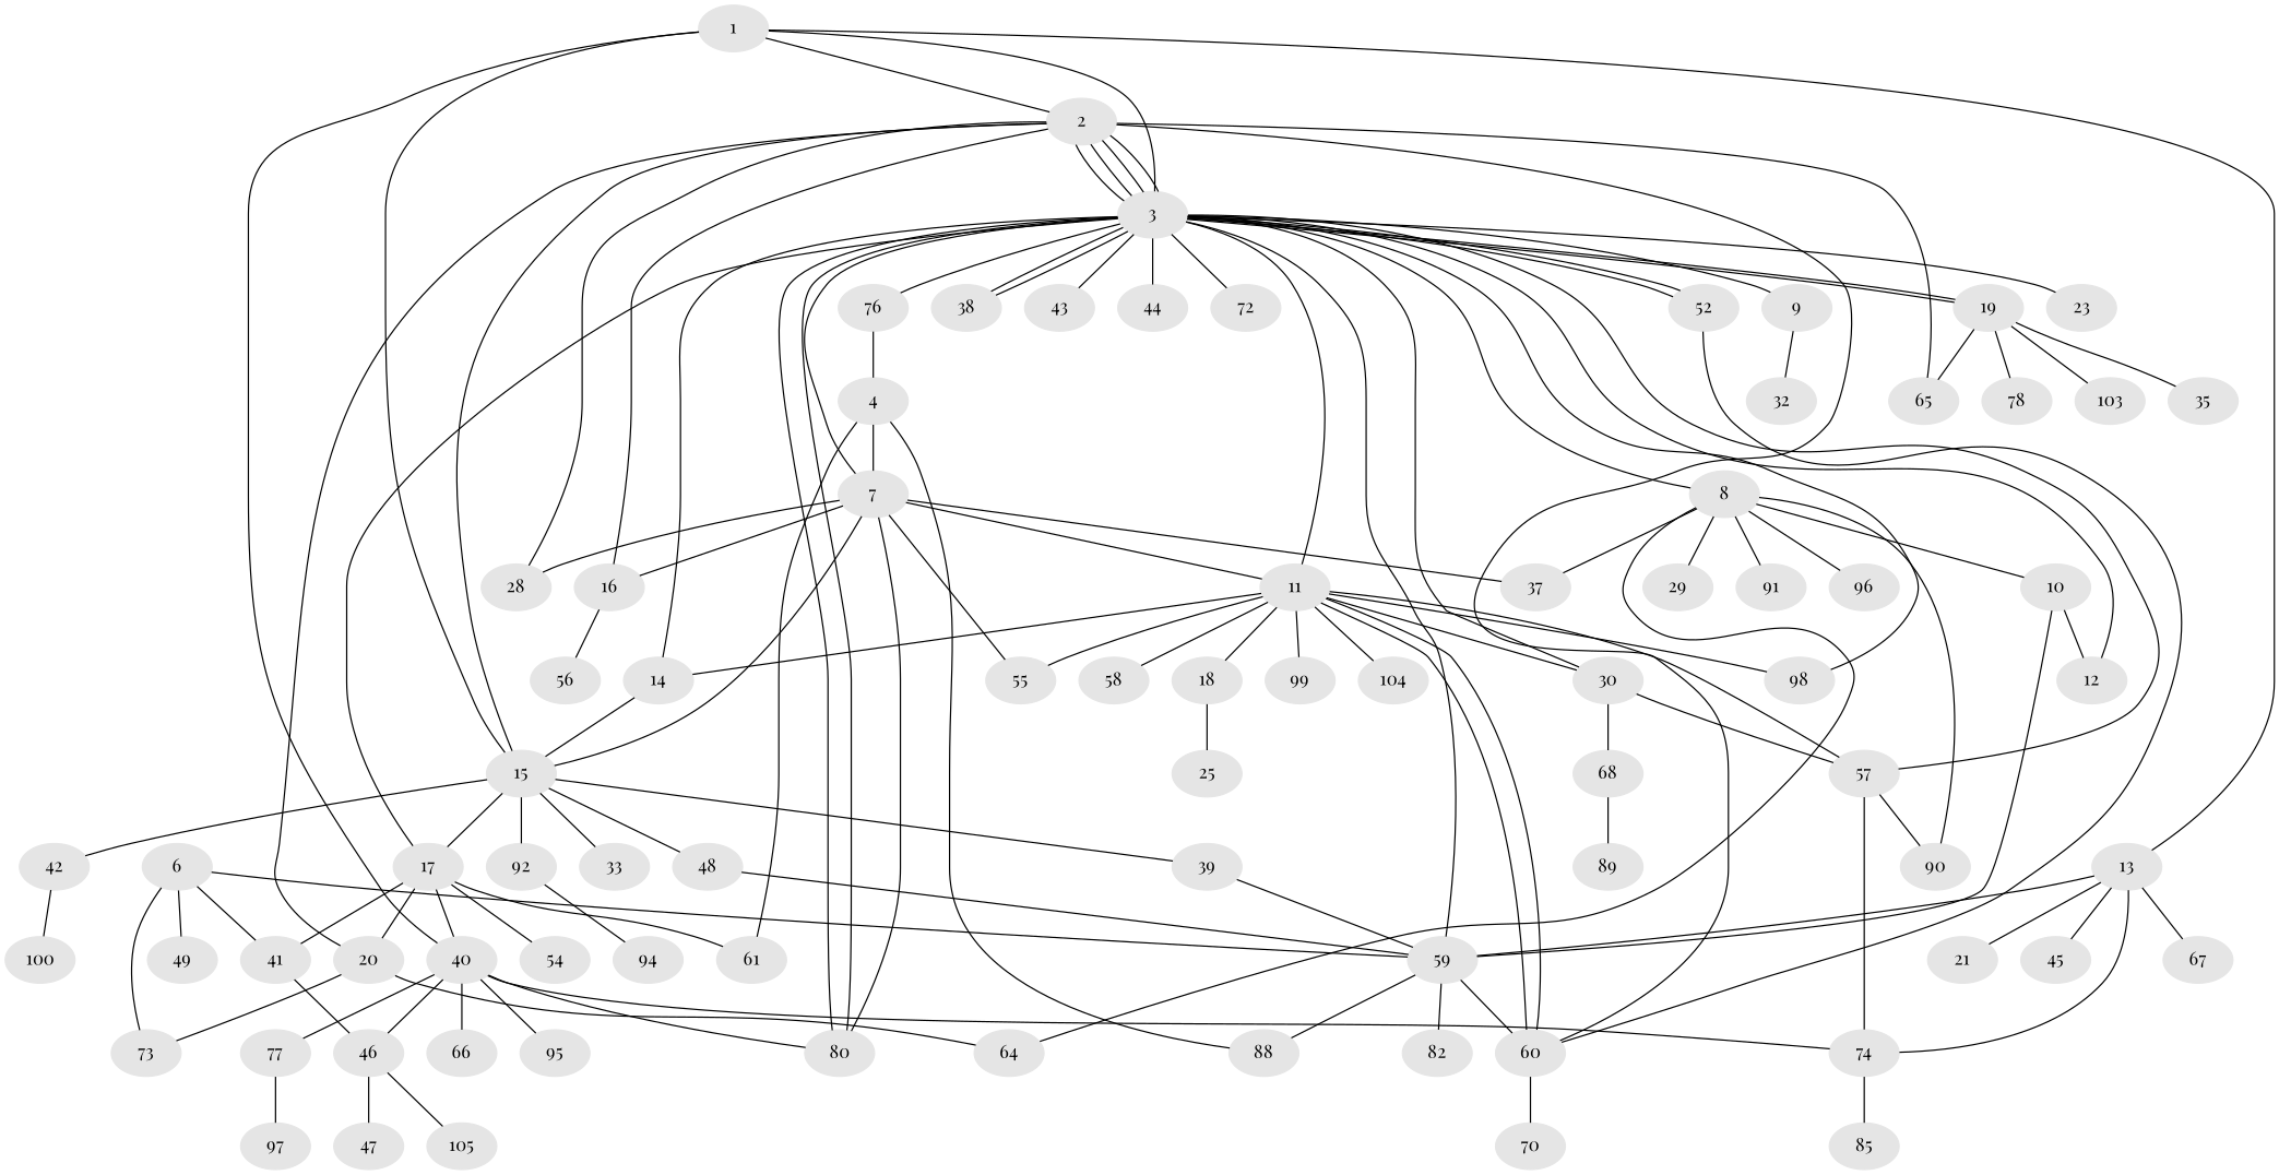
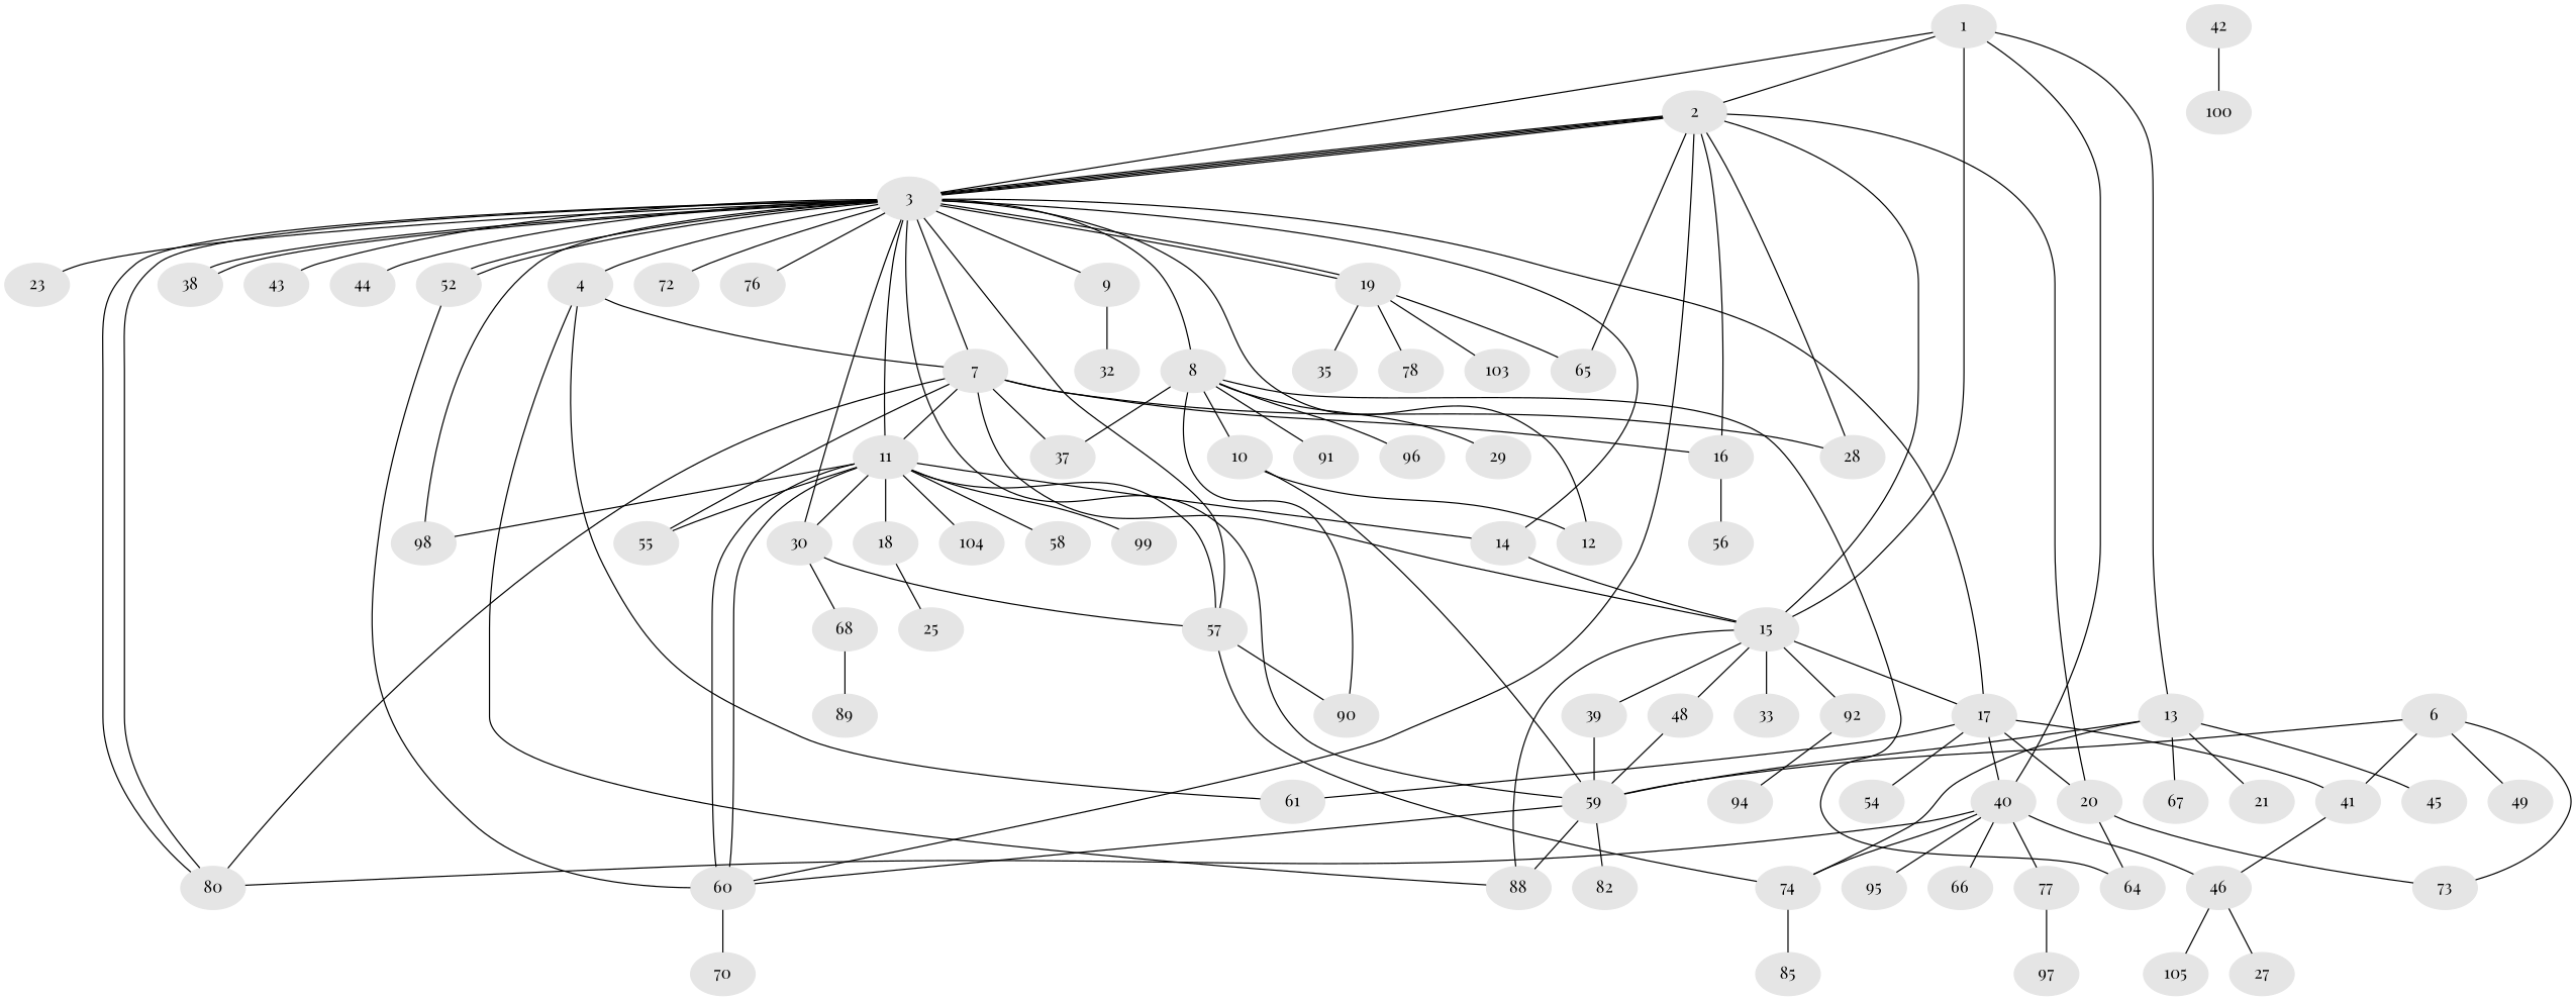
  graph {
    fontname="Playfair Display"
    node [color=gray90 fontname="Playfair Display" style=filled]
    edge [fontname="Playfair Display"]
    1 [super="+86"]
    2 [super="+22"]
    3 [super="+34"]
    13 [super="+62"]
    15 [super="+26"]
    40 [super="+87"]
    16 [super="+36"]
    20 [super="+63"]
    28
    60 [super="+71"]
    65 [super="+81"]
    14
    4 [super="+5"]
    7 [super="+31"]
    8 [super="+24"]
    9
    11 [super="+102"]
    12
    17 [super="+27"]
    19
    23
    30 [super="+51"]
    38 [super="+84"]
    43
    44
    52
    57 [super="+83"]
    59 [super="+75"]
    72
    76
    80
    98
    6 [super="+50"]
    41 [super="+93"]
    49
    73 [super="+101"]
    21
    45
    67
    74
    33
    39
    42
    48
    92
    46 [super="+53"]
    66
    77
    95
    56
    64
    70
    61
    88
    37
    55
    10
    29
    90
    91
    96
    32 [super="+69"]
    18
    58
    99
    104
    54
    35
    78
    103
    68
    82
    25
    85
    100
    94
    89
-   47
+   47 [label=27]
    105
    97
    1 -- 2
    1 -- 3
    1 -- 13
    1 -- 15 [weight=2]
    1 -- 40
    2 -- 3
    2 -- 3
    2 -- 3
    2 -- 3
    2 -- 15
    2 -- 16
    2 -- 20
    2 -- 28
    2 -- 60
    2 -- 65
    3 -- 14 [weight=2]
-   76 -- 4
+   3 -- 4
    3 -- 7
    3 -- 8
    3 -- 9
    3 -- 11
    3 -- 12
    3 -- 17
    3 -- 19
    3 -- 19
    3 -- 23
    3 -- 30
    3 -- 38
    3 -- 38
    3 -- 43
    3 -- 44
    3 -- 52
    3 -- 52
    3 -- 57
    3 -- 59
    3 -- 72
    3 -- 76
    3 -- 80
    3 -- 80
    3 -- 98
    13 -- 59
    13 -- 21
    13 -- 45
    13 -- 67
    13 -- 74
    15 -- 17
    15 -- 33
    15 -- 39
-   15 -- 42
+   15 -- 88
    15 -- 48
    15 -- 92
    40 -- 80
    40 -- 74
    40 -- 46
    40 -- 66
    40 -- 77
    40 -- 95
    16 -- 56
    20 -- 73
    20 -- 64
    60 -- 70
    14 -- 15
    4 -- 7
    4 -- 61
    4 -- 88
    7 -- 15
    7 -- 16 [weight=2]
    7 -- 28
    7 -- 11
    7 -- 80
    7 -- 37
    7 -- 55
    8 -- 64
    8 -- 37
    8 -- 10
    8 -- 29
    8 -- 90
    8 -- 91
    8 -- 96
    9 -- 32
    11 -- 60
    11 -- 60
    11 -- 14
    11 -- 30
    11 -- 57
    11 -- 98
    11 -- 55
    11 -- 18
    11 -- 58
    11 -- 99
    11 -- 104
    17 -- 40
    17 -- 20
    17 -- 41
    17 -- 61
    17 -- 54
    19 -- 65
    19 -- 35
    19 -- 78
    19 -- 103
    30 -- 57
    30 -- 68
    52 -- 60
    57 -- 74
    57 -- 90
    59 -- 60
    59 -- 88
    59 -- 82
    6 -- 59
    6 -- 41
    6 -- 49
    6 -- 73
    41 -- 46
    74 -- 85
    39 -- 59
    42 -- 100
    48 -- 59
    92 -- 94
    46 -- 47
    46 -- 105
    77 -- 97
    10 -- 12
    10 -- 59
    18 -- 25
    68 -- 89
  }
